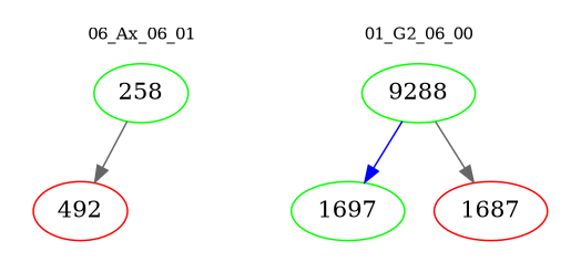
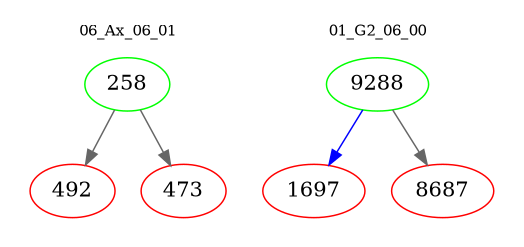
  digraph {
    node [color=red]
    edge [color=gray40]
    n1 [color=green label=258]
    n2 [label=492]
+   n3 [label=473]
    n4 [color=green label=9288]
-   n5 [color=green label=1697]
-   n6 [label=1687]
+   n5 [label=1697]
+   n6 [label=8687]
    subgraph cluster_1 {
      color=white
      fontsize=10
      label="06_Ax_06_01"
      n1
      n2
+     n3
    }
    subgraph cluster_2 {
      color=white
      fontsize=10
      label="01_G2_06_00"
      n4
      n5
      n6
    }
    n1 -> n2
+   n1 -> n3
    n4 -> n5 [color=blue]
    n4 -> n6
  }
